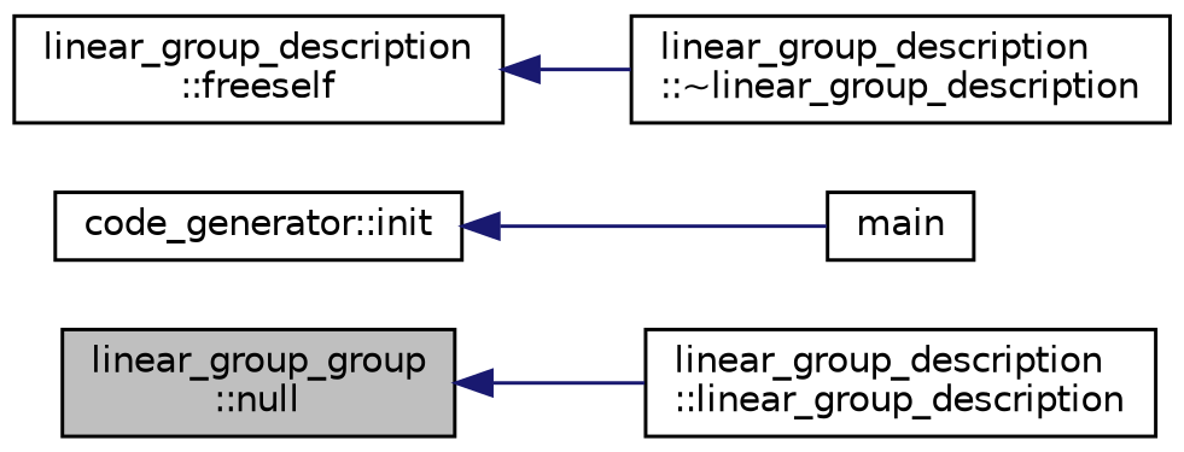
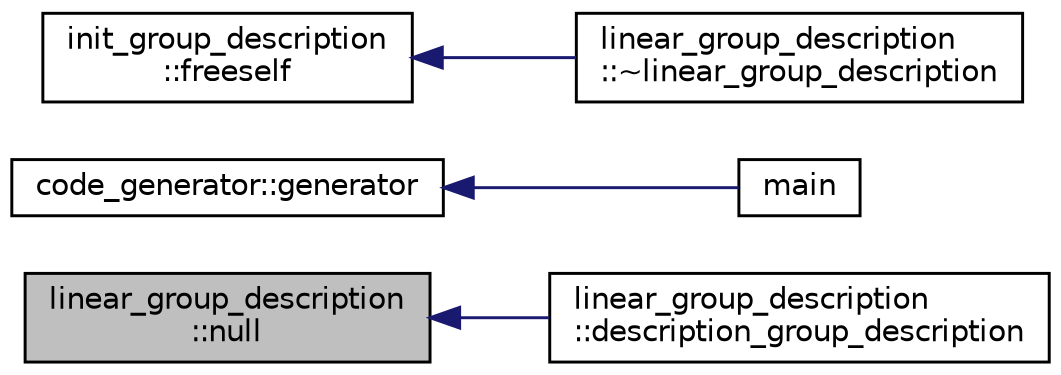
  digraph {
    rankdir=LR
    node [color=black fillcolor=white fontname=Helvetica fontsize=10 shape=record style=filled]
    edge [color=midnightblue dir=back fontname=Helvetica fontsize=10 labelfontname=Helvetica labelfontsize=10 style=solid]
-   n1 [fillcolor=grey75 fontcolor=black height=0.2 label="linear_group_group\l::null" width=0.4]
-   n2 [height=0.2 label="linear_group_description\l::linear_group_description" width=0.4]
-   n3 [height=0.2 label="code_generator::init" width=0.4]
+   n1 [fillcolor=grey75 fontcolor=black height=0.2 label="linear_group_description\l::null" width=0.4]
+   n2 [height=0.2 label="linear_group_description\l::description_group_description" width=0.4]
+   n3 [height=0.2 label="code_generator::generator" width=0.4]
    n4 [height=0.2 label=main width=0.4]
-   n5 [height=0.2 label="linear_group_description\l::freeself" width=0.4]
+   n5 [height=0.2 label="init_group_description\l::freeself" width=0.4]
    n6 [height=0.2 label="linear_group_description\l::~linear_group_description" width=0.4]
    n1 -> n2
    n3 -> n4
    n5 -> n6
  }
